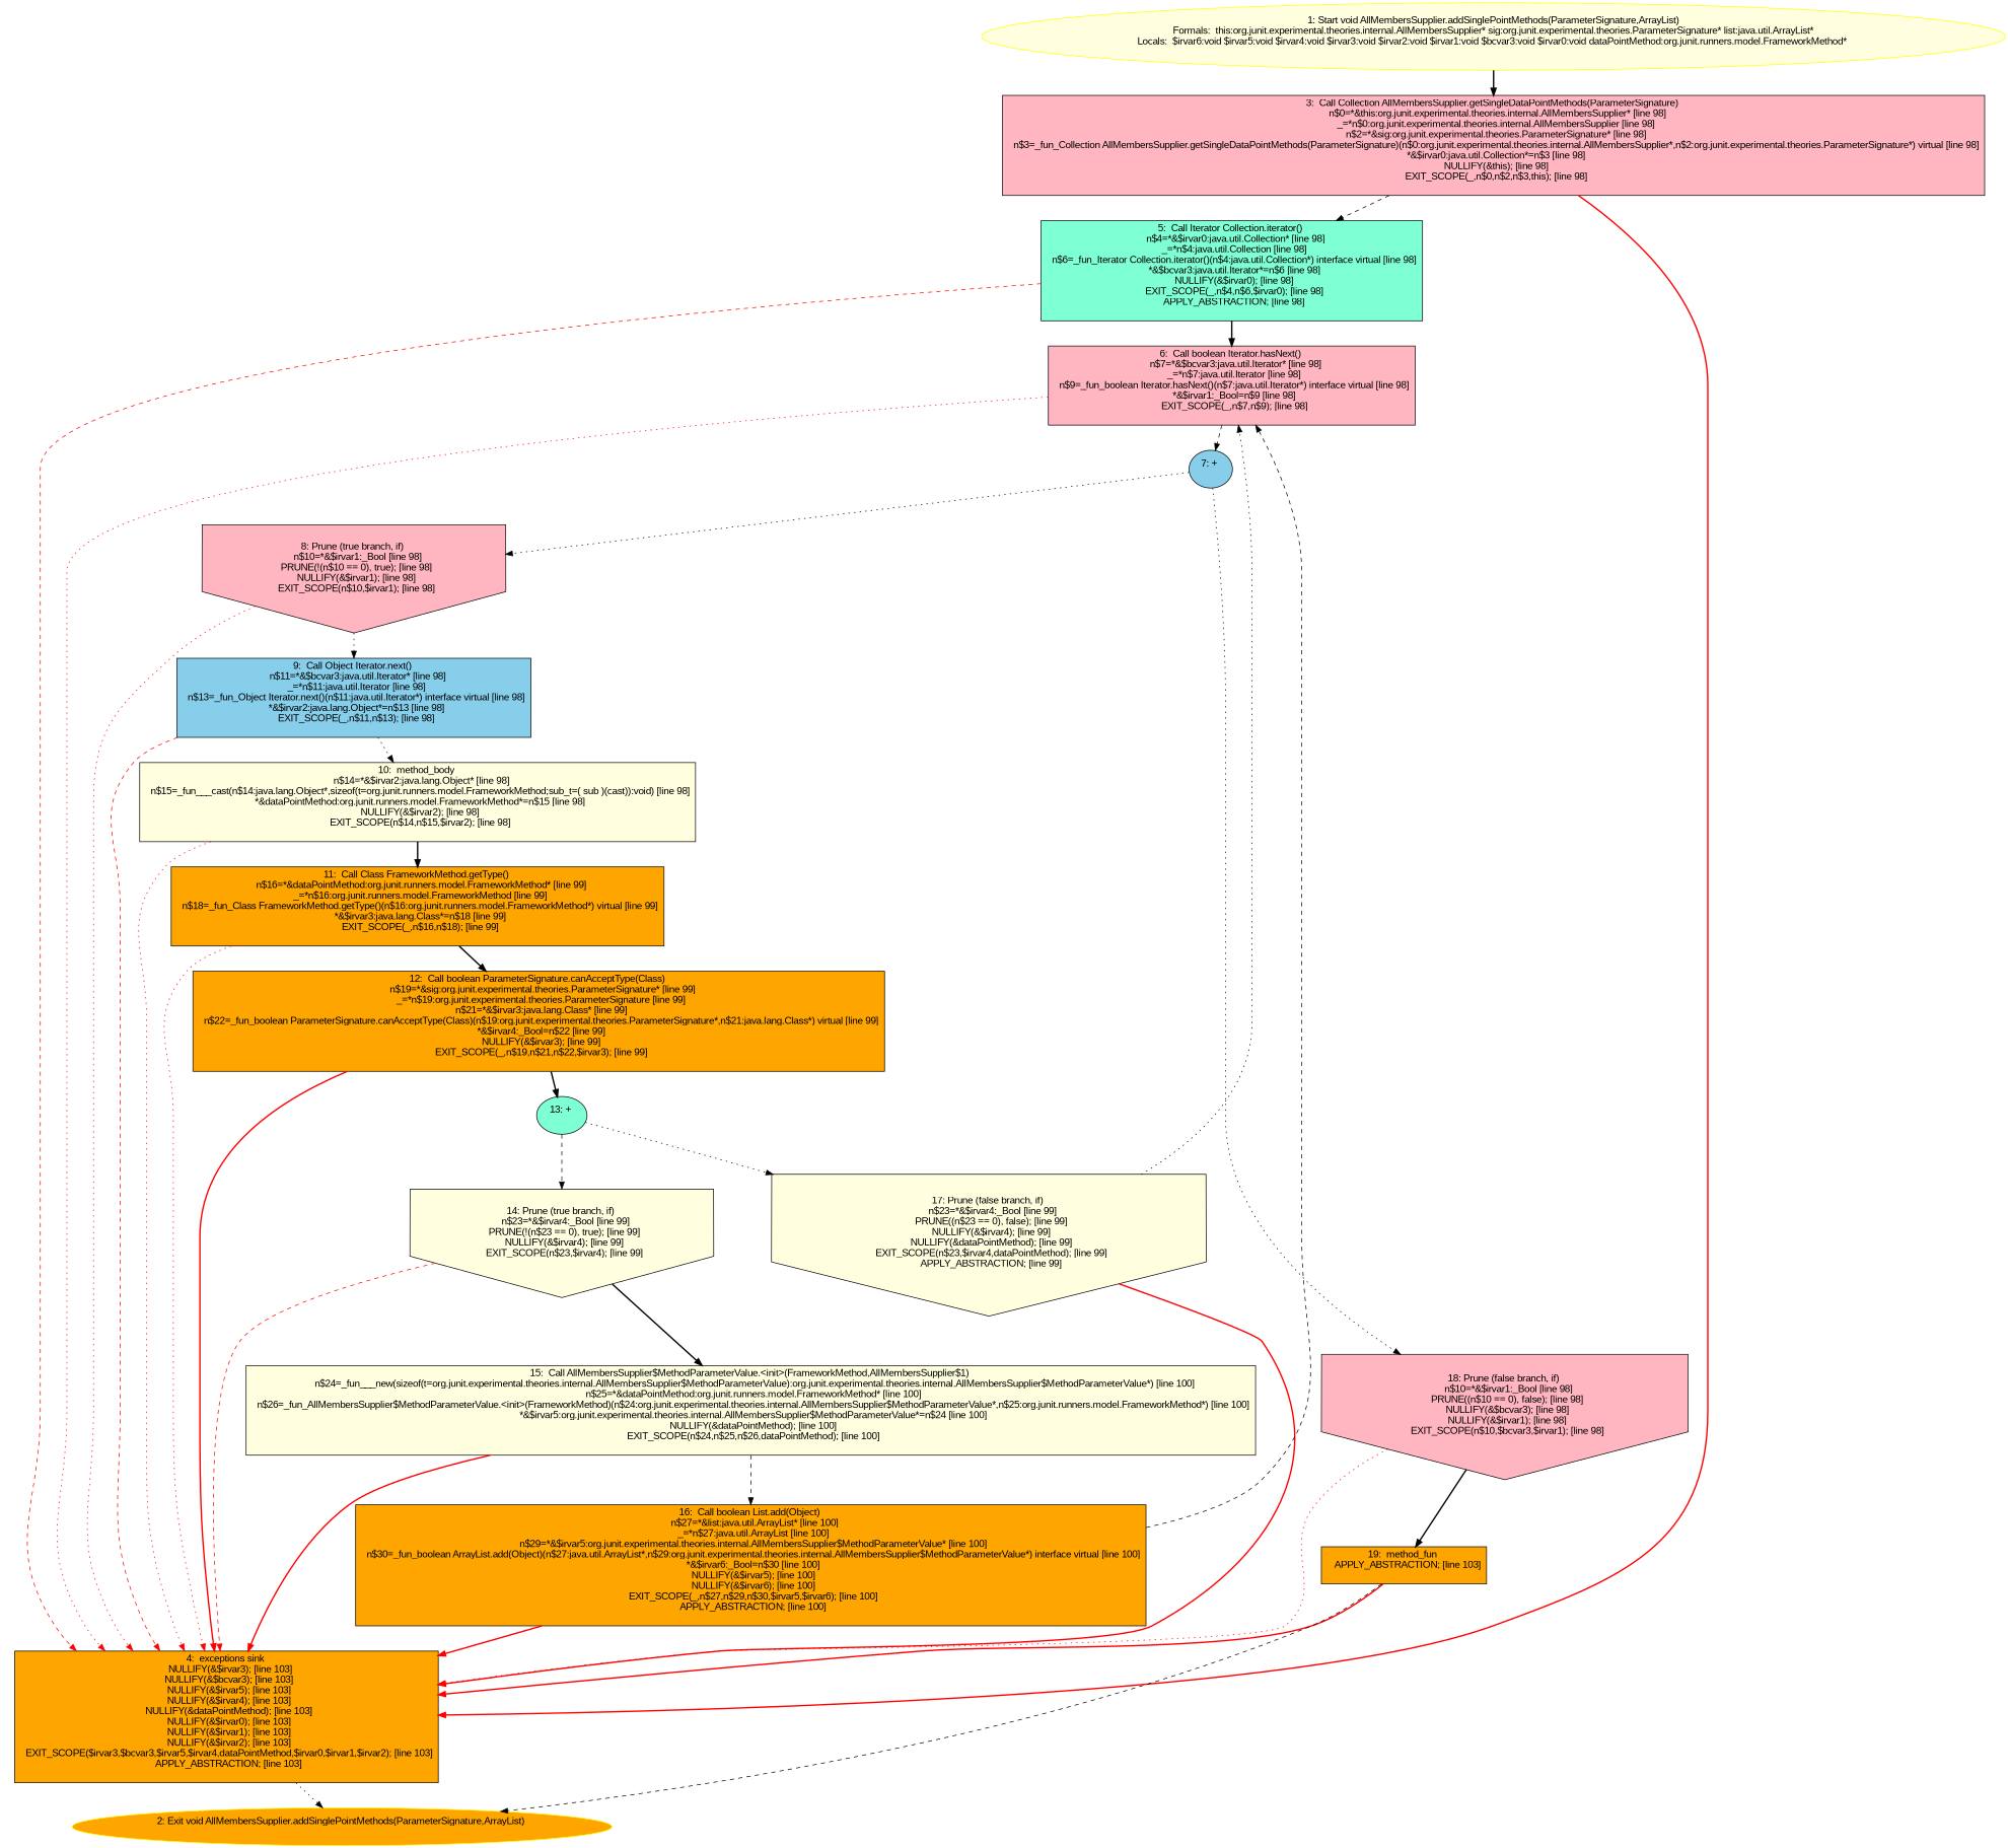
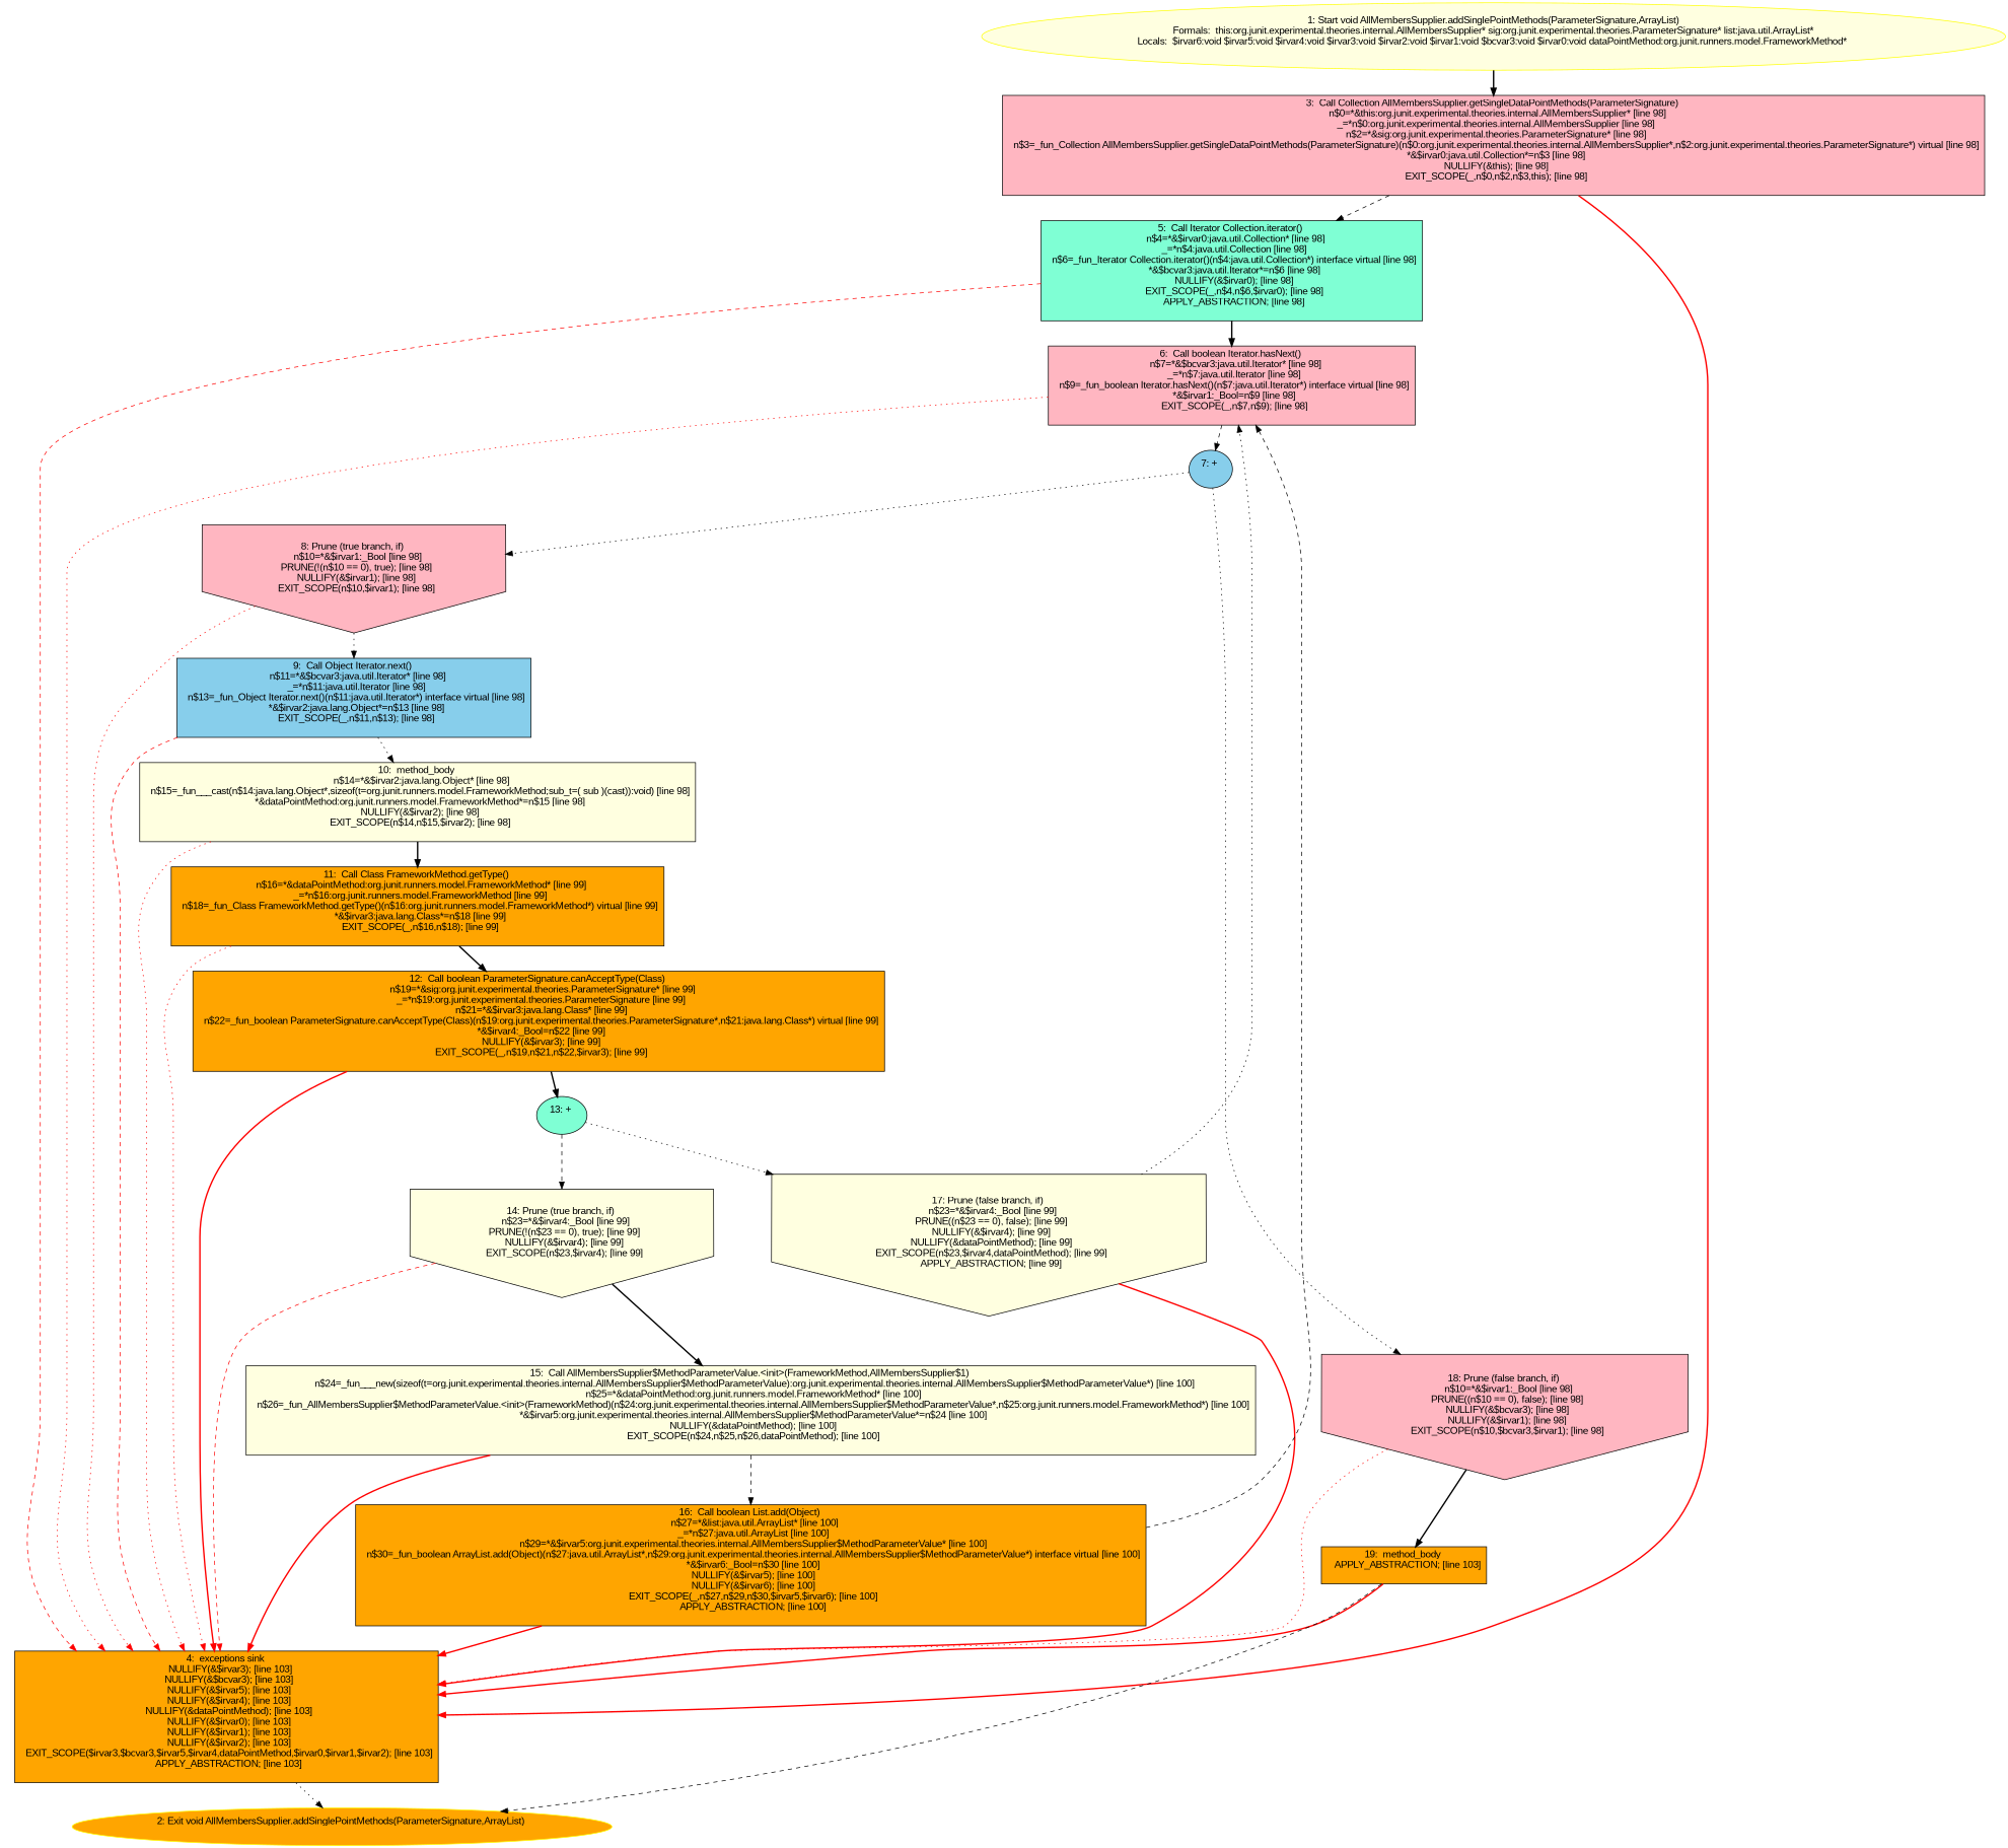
  digraph {
    fontname="Liberation Sans"
    node [style=filled fillcolor=orange fontname="Liberation Sans" shape=box]
    edge [style=bold fontname="Liberation Sans"]
    n1 [color=yellow label="1: Start void AllMembersSupplier.addSinglePointMethods(ParameterSignature,ArrayList)\nFormals:  this:org.junit.experimental.theories.internal.AllMembersSupplier* sig:org.junit.experimental.theories.ParameterSignature* list:java.util.ArrayList*\nLocals:  $irvar6:void $irvar5:void $irvar4:void $irvar3:void $irvar2:void $irvar1:void $bcvar3:void $irvar0:void dataPointMethod:org.junit.runners.model.FrameworkMethod* \n  " fillcolor=lightyellow shape=""]
    n2 [label="3:  Call Collection AllMembersSupplier.getSingleDataPointMethods(ParameterSignature) \n   n$0=*&this:org.junit.experimental.theories.internal.AllMembersSupplier* [line 98]\n  _=*n$0:org.junit.experimental.theories.internal.AllMembersSupplier [line 98]\n  n$2=*&sig:org.junit.experimental.theories.ParameterSignature* [line 98]\n  n$3=_fun_Collection AllMembersSupplier.getSingleDataPointMethods(ParameterSignature)(n$0:org.junit.experimental.theories.internal.AllMembersSupplier*,n$2:org.junit.experimental.theories.ParameterSignature*) virtual [line 98]\n  *&$irvar0:java.util.Collection*=n$3 [line 98]\n  NULLIFY(&this); [line 98]\n  EXIT_SCOPE(_,n$0,n$2,n$3,this); [line 98]\n " fillcolor=lightpink]
    n3 [label="5:  Call Iterator Collection.iterator() \n   n$4=*&$irvar0:java.util.Collection* [line 98]\n  _=*n$4:java.util.Collection [line 98]\n  n$6=_fun_Iterator Collection.iterator()(n$4:java.util.Collection*) interface virtual [line 98]\n  *&$bcvar3:java.util.Iterator*=n$6 [line 98]\n  NULLIFY(&$irvar0); [line 98]\n  EXIT_SCOPE(_,n$4,n$6,$irvar0); [line 98]\n  APPLY_ABSTRACTION; [line 98]\n " fillcolor=aquamarine]
    n4 [label="4:  exceptions sink \n   NULLIFY(&$irvar3); [line 103]\n  NULLIFY(&$bcvar3); [line 103]\n  NULLIFY(&$irvar5); [line 103]\n  NULLIFY(&$irvar4); [line 103]\n  NULLIFY(&dataPointMethod); [line 103]\n  NULLIFY(&$irvar0); [line 103]\n  NULLIFY(&$irvar1); [line 103]\n  NULLIFY(&$irvar2); [line 103]\n  EXIT_SCOPE($irvar3,$bcvar3,$irvar5,$irvar4,dataPointMethod,$irvar0,$irvar1,$irvar2); [line 103]\n  APPLY_ABSTRACTION; [line 103]\n "]
    n5 [color=yellow label="2: Exit void AllMembersSupplier.addSinglePointMethods(ParameterSignature,ArrayList) \n  " shape=""]
    n6 [label="6:  Call boolean Iterator.hasNext() \n   n$7=*&$bcvar3:java.util.Iterator* [line 98]\n  _=*n$7:java.util.Iterator [line 98]\n  n$9=_fun_boolean Iterator.hasNext()(n$7:java.util.Iterator*) interface virtual [line 98]\n  *&$irvar1:_Bool=n$9 [line 98]\n  EXIT_SCOPE(_,n$7,n$9); [line 98]\n " fillcolor=lightpink]
    n7 [label="7: + \n  " fillcolor=skyblue shape=""]
    n8 [label="8: Prune (true branch, if) \n   n$10=*&$irvar1:_Bool [line 98]\n  PRUNE(!(n$10 == 0), true); [line 98]\n  NULLIFY(&$irvar1); [line 98]\n  EXIT_SCOPE(n$10,$irvar1); [line 98]\n " shape=invhouse fillcolor=lightpink]
    n9 [label="18: Prune (false branch, if) \n   n$10=*&$irvar1:_Bool [line 98]\n  PRUNE((n$10 == 0), false); [line 98]\n  NULLIFY(&$bcvar3); [line 98]\n  NULLIFY(&$irvar1); [line 98]\n  EXIT_SCOPE(n$10,$bcvar3,$irvar1); [line 98]\n " shape=invhouse fillcolor=lightpink]
    n10 [label="9:  Call Object Iterator.next() \n   n$11=*&$bcvar3:java.util.Iterator* [line 98]\n  _=*n$11:java.util.Iterator [line 98]\n  n$13=_fun_Object Iterator.next()(n$11:java.util.Iterator*) interface virtual [line 98]\n  *&$irvar2:java.lang.Object*=n$13 [line 98]\n  EXIT_SCOPE(_,n$11,n$13); [line 98]\n " fillcolor=skyblue]
-   n11 [label="19:  method_fun \n   APPLY_ABSTRACTION; [line 103]\n "]
+   n11 [label="19:  method_body \n   APPLY_ABSTRACTION; [line 103]\n "]
    n12 [label="10:  method_body \n   n$14=*&$irvar2:java.lang.Object* [line 98]\n  n$15=_fun___cast(n$14:java.lang.Object*,sizeof(t=org.junit.runners.model.FrameworkMethod;sub_t=( sub )(cast)):void) [line 98]\n  *&dataPointMethod:org.junit.runners.model.FrameworkMethod*=n$15 [line 98]\n  NULLIFY(&$irvar2); [line 98]\n  EXIT_SCOPE(n$14,n$15,$irvar2); [line 98]\n " fillcolor=lightyellow]
    n13 [label="11:  Call Class FrameworkMethod.getType() \n   n$16=*&dataPointMethod:org.junit.runners.model.FrameworkMethod* [line 99]\n  _=*n$16:org.junit.runners.model.FrameworkMethod [line 99]\n  n$18=_fun_Class FrameworkMethod.getType()(n$16:org.junit.runners.model.FrameworkMethod*) virtual [line 99]\n  *&$irvar3:java.lang.Class*=n$18 [line 99]\n  EXIT_SCOPE(_,n$16,n$18); [line 99]\n "]
    n14 [label="12:  Call boolean ParameterSignature.canAcceptType(Class) \n   n$19=*&sig:org.junit.experimental.theories.ParameterSignature* [line 99]\n  _=*n$19:org.junit.experimental.theories.ParameterSignature [line 99]\n  n$21=*&$irvar3:java.lang.Class* [line 99]\n  n$22=_fun_boolean ParameterSignature.canAcceptType(Class)(n$19:org.junit.experimental.theories.ParameterSignature*,n$21:java.lang.Class*) virtual [line 99]\n  *&$irvar4:_Bool=n$22 [line 99]\n  NULLIFY(&$irvar3); [line 99]\n  EXIT_SCOPE(_,n$19,n$21,n$22,$irvar3); [line 99]\n "]
    n15 [label="13: + \n  " fillcolor=aquamarine shape=""]
    n16 [label="14: Prune (true branch, if) \n   n$23=*&$irvar4:_Bool [line 99]\n  PRUNE(!(n$23 == 0), true); [line 99]\n  NULLIFY(&$irvar4); [line 99]\n  EXIT_SCOPE(n$23,$irvar4); [line 99]\n " shape=invhouse fillcolor=lightyellow]
    n17 [label="17: Prune (false branch, if) \n   n$23=*&$irvar4:_Bool [line 99]\n  PRUNE((n$23 == 0), false); [line 99]\n  NULLIFY(&$irvar4); [line 99]\n  NULLIFY(&dataPointMethod); [line 99]\n  EXIT_SCOPE(n$23,$irvar4,dataPointMethod); [line 99]\n  APPLY_ABSTRACTION; [line 99]\n " shape=invhouse fillcolor=lightyellow]
    n18 [label="15:  Call AllMembersSupplier$MethodParameterValue.<init>(FrameworkMethod,AllMembersSupplier$1) \n   n$24=_fun___new(sizeof(t=org.junit.experimental.theories.internal.AllMembersSupplier$MethodParameterValue):org.junit.experimental.theories.internal.AllMembersSupplier$MethodParameterValue*) [line 100]\n  n$25=*&dataPointMethod:org.junit.runners.model.FrameworkMethod* [line 100]\n  n$26=_fun_AllMembersSupplier$MethodParameterValue.<init>(FrameworkMethod)(n$24:org.junit.experimental.theories.internal.AllMembersSupplier$MethodParameterValue*,n$25:org.junit.runners.model.FrameworkMethod*) [line 100]\n  *&$irvar5:org.junit.experimental.theories.internal.AllMembersSupplier$MethodParameterValue*=n$24 [line 100]\n  NULLIFY(&dataPointMethod); [line 100]\n  EXIT_SCOPE(n$24,n$25,n$26,dataPointMethod); [line 100]\n " fillcolor=lightyellow]
    n19 [label="16:  Call boolean List.add(Object) \n   n$27=*&list:java.util.ArrayList* [line 100]\n  _=*n$27:java.util.ArrayList [line 100]\n  n$29=*&$irvar5:org.junit.experimental.theories.internal.AllMembersSupplier$MethodParameterValue* [line 100]\n  n$30=_fun_boolean ArrayList.add(Object)(n$27:java.util.ArrayList*,n$29:org.junit.experimental.theories.internal.AllMembersSupplier$MethodParameterValue*) interface virtual [line 100]\n  *&$irvar6:_Bool=n$30 [line 100]\n  NULLIFY(&$irvar5); [line 100]\n  NULLIFY(&$irvar6); [line 100]\n  EXIT_SCOPE(_,n$27,n$29,n$30,$irvar5,$irvar6); [line 100]\n  APPLY_ABSTRACTION; [line 100]\n "]
    n1 -> n2
    n2 -> n3 [style=dashed]
    n2 -> n4 [color=red]
    n3 -> n4 [color=red style=dashed]
    n3 -> n6
    n4 -> n5 [style=dotted]
    n6 -> n4 [color=red style=dotted]
    n6 -> n7 [style=dashed]
    n7 -> n8 [style=dotted]
    n7 -> n9 [style=dotted]
    n8 -> n4 [color=red style=dotted]
    n8 -> n10 [style=dotted]
    n9 -> n4 [color=red style=dotted]
    n9 -> n11
    n10 -> n4 [color=red style=dashed]
    n10 -> n12 [style=dotted]
    n11 -> n4 [color=red]
    n11 -> n5 [style=dashed]
    n12 -> n4 [color=red style=dotted]
    n12 -> n13
    n13 -> n4 [color=red style=dotted]
    n13 -> n14
    n14 -> n4 [color=red]
    n14 -> n15
    n15 -> n16 [style=dashed]
    n15 -> n17 [style=dotted]
    n16 -> n4 [color=red style=dashed]
    n16 -> n18
    n17 -> n4 [color=red]
    n17 -> n6 [style=dotted]
    n18 -> n4 [color=red]
    n18 -> n19 [style=dashed]
    n19 -> n4 [color=red]
    n19 -> n6 [style=dashed]
  }
